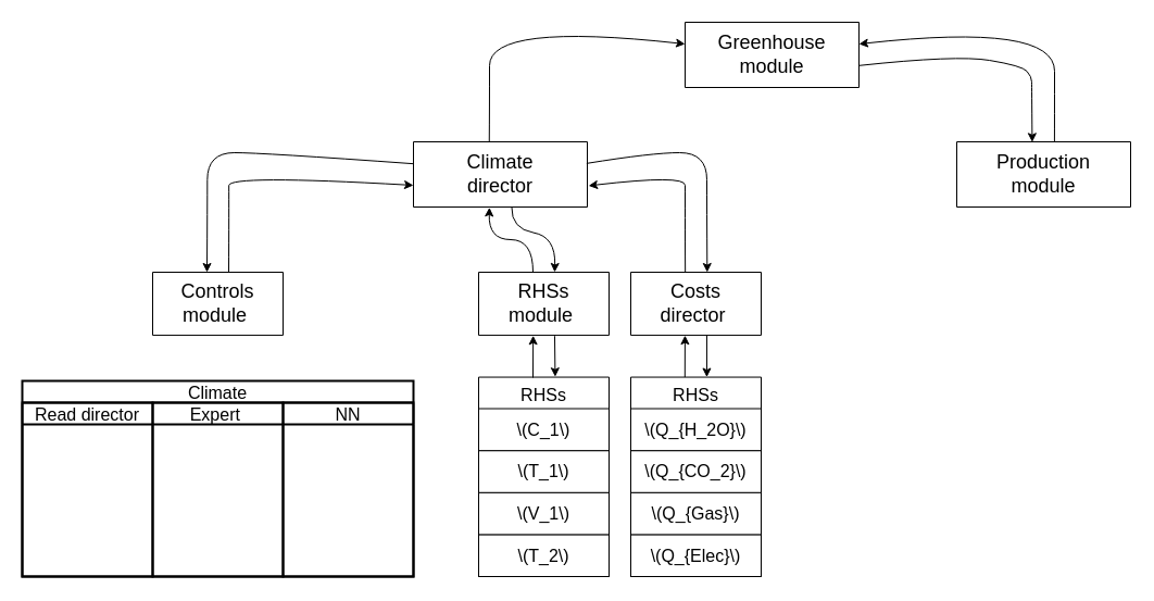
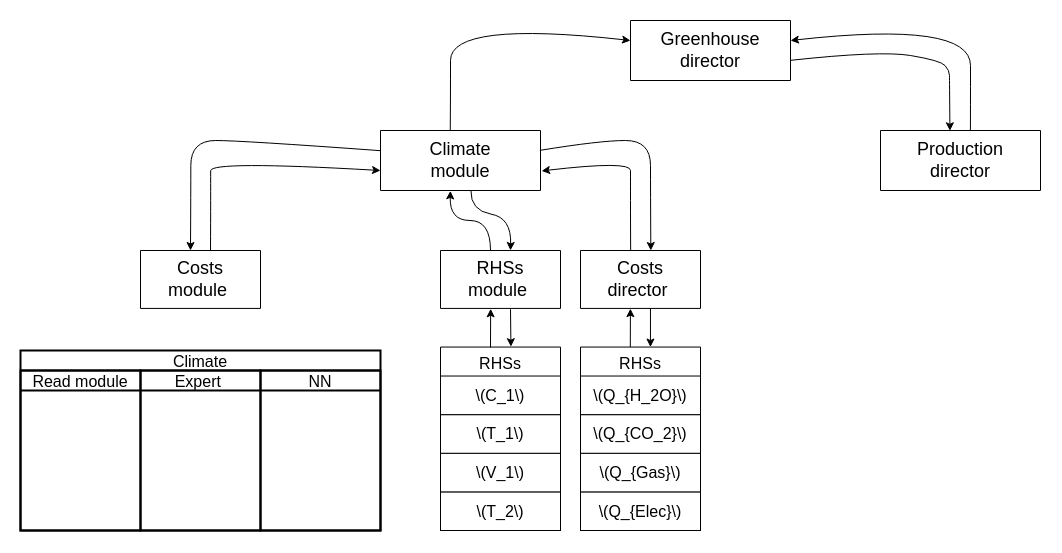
  <mxCell id="0" />
  <mxCell id="1" parent="0" />
  <mxCell id="2" value="" style="group" vertex="1" connectable="0" parent="1"><mxGeometry x="630" y="20" width="160" height="60" as="geometry" /></mxCell>
  <mxCell id="3" value="" style="verticalLabelPosition=bottom;verticalAlign=top;html=1;shape=mxgraph.basic.rect;fillColor2=none;strokeWidth=1;size=20;indent=5;" vertex="1" parent="2"><mxGeometry width="160" height="60" as="geometry" /></mxCell>
- <mxCell id="4" value="&lt;span style=&quot;font-size: 18px&quot;&gt;Greenhouse&lt;br&gt;module&lt;br&gt;&lt;/span&gt;" style="text;html=1;strokeColor=none;fillColor=none;align=center;verticalAlign=middle;whiteSpace=wrap;rounded=0;labelBackgroundColor=none;fontColor=#000000;" vertex="1" parent="2"><mxGeometry width="160" height="60" as="geometry" /></mxCell>
+ <mxCell id="4" value="&lt;span style=&quot;font-size: 18px&quot;&gt;Greenhouse&lt;br&gt;director&lt;br&gt;&lt;/span&gt;" style="text;html=1;strokeColor=none;fillColor=none;align=center;verticalAlign=middle;whiteSpace=wrap;rounded=0;labelBackgroundColor=none;fontColor=#000000;" vertex="1" parent="2"><mxGeometry width="160" height="60" as="geometry" /></mxCell>
  <mxCell id="5" value="" style="group" vertex="1" connectable="0" parent="1"><mxGeometry x="380" y="130" width="160" height="60" as="geometry" /></mxCell>
  <mxCell id="6" value="" style="verticalLabelPosition=bottom;verticalAlign=top;html=1;shape=mxgraph.basic.rect;fillColor2=none;strokeWidth=1;size=20;indent=5;" vertex="1" parent="5"><mxGeometry width="160" height="60" as="geometry" /></mxCell>
- <mxCell id="7" value="&lt;span style=&quot;font-size: 18px&quot;&gt;Climate&lt;br&gt;director&lt;br&gt;&lt;/span&gt;" style="text;html=1;strokeColor=none;fillColor=none;align=center;verticalAlign=middle;whiteSpace=wrap;rounded=0;labelBackgroundColor=none;fontColor=#000000;" vertex="1" parent="5"><mxGeometry width="160" height="60" as="geometry" /></mxCell>
+ <mxCell id="7" value="&lt;span style=&quot;font-size: 18px&quot;&gt;Climate&lt;br&gt;module&lt;br&gt;&lt;/span&gt;" style="text;html=1;strokeColor=none;fillColor=none;align=center;verticalAlign=middle;whiteSpace=wrap;rounded=0;labelBackgroundColor=none;fontColor=#000000;" vertex="1" parent="5"><mxGeometry width="160" height="60" as="geometry" /></mxCell>
  <mxCell id="8" value="" style="group" vertex="1" connectable="0" parent="1"><mxGeometry x="880" y="130" width="160" height="60" as="geometry" /></mxCell>
  <mxCell id="9" value="" style="verticalLabelPosition=bottom;verticalAlign=top;html=1;shape=mxgraph.basic.rect;fillColor2=none;strokeWidth=1;size=20;indent=5;" vertex="1" parent="8"><mxGeometry width="160" height="60" as="geometry" /></mxCell>
- <mxCell id="10" value="&lt;span style=&quot;font-size: 18px&quot;&gt;Production&lt;br&gt;module&lt;br&gt;&lt;/span&gt;" style="text;html=1;strokeColor=none;fillColor=none;align=center;verticalAlign=middle;whiteSpace=wrap;rounded=0;labelBackgroundColor=none;fontColor=#000000;" vertex="1" parent="8"><mxGeometry width="160" height="60" as="geometry" /></mxCell>
+ <mxCell id="10" value="&lt;span style=&quot;font-size: 18px&quot;&gt;Production&lt;br&gt;director&lt;br&gt;&lt;/span&gt;" style="text;html=1;strokeColor=none;fillColor=none;align=center;verticalAlign=middle;whiteSpace=wrap;rounded=0;labelBackgroundColor=none;fontColor=#000000;" vertex="1" parent="8"><mxGeometry width="160" height="60" as="geometry" /></mxCell>
  <mxCell id="11" value="" style="curved=1;endArrow=classic;html=1;rounded=0;fontSize=20;fontColor=#000000;exitX=0.436;exitY=0.002;exitDx=0;exitDy=0;exitPerimeter=0;" edge="1" parent="1" source="7"><mxGeometry width="50" height="50" relative="1" as="geometry"><mxPoint x="420" y="140" as="sourcePoint" /><mxPoint x="630" y="40" as="targetPoint" /><Array as="points"><mxPoint x="450" y="100" /><mxPoint x="450" y="20" /></Array></mxGeometry></mxCell>
  <mxCell id="12" value="" style="curved=1;endArrow=classic;html=1;rounded=0;fontSize=20;fontColor=#000000;exitX=0.562;exitY=0;exitDx=0;exitDy=0;exitPerimeter=0;" edge="1" parent="1" source="10"><mxGeometry width="50" height="50" relative="1" as="geometry"><mxPoint x="1011.04" y="130.3" as="sourcePoint" /><mxPoint x="790" y="40" as="targetPoint" /><Array as="points"><mxPoint x="970" y="110" /><mxPoint x="970" y="20" /></Array></mxGeometry></mxCell>
  <mxCell id="13" value="" style="curved=1;endArrow=classic;html=1;rounded=0;fontSize=20;fontColor=#000000;exitX=-0.003;exitY=0.664;exitDx=0;exitDy=0;exitPerimeter=0;entryX=0.434;entryY=0.005;entryDx=0;entryDy=0;entryPerimeter=0;" edge="1" parent="1" target="10"><mxGeometry width="50" height="50" relative="1" as="geometry"><mxPoint x="790" y="59.84" as="sourcePoint" /><mxPoint x="989.52" y="130.3" as="targetPoint" /><Array as="points"><mxPoint x="880" y="50" /><mxPoint x="940" y="60" /><mxPoint x="949" y="70" /><mxPoint x="949" y="80" /></Array></mxGeometry></mxCell>
  <mxCell id="14" value="" style="group" vertex="1" connectable="0" parent="1"><mxGeometry x="440" y="250" width="120" height="280" as="geometry" /></mxCell>
  <mxCell id="15" value="RHSs" style="swimlane;labelBackgroundColor=none;fontSize=16;fontColor=#000000;fontStyle=0;startSize=30;" vertex="1" parent="14"><mxGeometry y="96.552" width="120" height="183.448" as="geometry"><mxRectangle x="160" y="250" width="70" height="30" as="alternateBounds" /></mxGeometry></mxCell>
  <mxCell id="16" value="\(T_2\)" style="rounded=0;whiteSpace=wrap;html=1;labelBackgroundColor=none;fontSize=16;fontColor=#000000;" vertex="1" parent="15"><mxGeometry y="144.828" width="120" height="38.621" as="geometry" /></mxCell>
  <mxCell id="17" value="\(V_1\)" style="rounded=0;whiteSpace=wrap;html=1;labelBackgroundColor=none;fontSize=16;fontColor=#000000;" vertex="1" parent="15"><mxGeometry y="106.207" width="120" height="38.621" as="geometry" /></mxCell>
  <mxCell id="18" value="\(T_1\)" style="rounded=0;whiteSpace=wrap;html=1;labelBackgroundColor=none;fontSize=16;fontColor=#000000;" vertex="1" parent="15"><mxGeometry y="67.586" width="120" height="38.621" as="geometry" /></mxCell>
  <mxCell id="19" value="\(C_1\)" style="rounded=0;whiteSpace=wrap;html=1;labelBackgroundColor=none;fontSize=16;fontColor=#000000;" vertex="1" parent="15"><mxGeometry y="28.966" width="120" height="38.621" as="geometry" /></mxCell>
  <mxCell id="20" value="" style="group" vertex="1" connectable="0" parent="14"><mxGeometry width="120" height="57.931" as="geometry" /></mxCell>
  <mxCell id="21" value="" style="verticalLabelPosition=bottom;verticalAlign=top;html=1;shape=mxgraph.basic.rect;fillColor2=none;strokeWidth=1;size=20;indent=5;" vertex="1" parent="20"><mxGeometry width="120" height="57.931" as="geometry" /></mxCell>
  <mxCell id="22" value="&lt;span style=&quot;font-size: 18px&quot;&gt;RHSs&lt;br&gt;module&amp;nbsp;&lt;br&gt;&lt;/span&gt;" style="text;html=1;strokeColor=none;fillColor=none;align=center;verticalAlign=middle;whiteSpace=wrap;rounded=0;labelBackgroundColor=none;fontColor=#000000;" vertex="1" parent="20"><mxGeometry width="120" height="57.931" as="geometry" /></mxCell>
  <mxCell id="23" style="edgeStyle=orthogonalEdgeStyle;rounded=0;orthogonalLoop=1;jettySize=auto;html=1;entryX=0.418;entryY=1.006;entryDx=0;entryDy=0;fontSize=16;fontColor=#000000;entryPerimeter=0;" edge="1" parent="14" target="22"><mxGeometry relative="1" as="geometry"><mxPoint x="50" y="97" as="sourcePoint" /><Array as="points"><mxPoint x="50" y="97" /></Array></mxGeometry></mxCell>
  <mxCell id="24" style="edgeStyle=orthogonalEdgeStyle;rounded=0;orthogonalLoop=1;jettySize=auto;html=1;entryX=0.587;entryY=-0.002;entryDx=0;entryDy=0;fontSize=16;fontColor=#000000;entryPerimeter=0;exitX=0.583;exitY=1;exitDx=0;exitDy=0;exitPerimeter=0;" edge="1" parent="14" source="21" target="15"><mxGeometry relative="1" as="geometry"><mxPoint x="70" y="59" as="sourcePoint" /><Array as="points"><mxPoint x="70" y="59" /><mxPoint x="70" y="59" /></Array></mxGeometry></mxCell>
  <mxCell id="25" value="" style="group" vertex="1" connectable="0" parent="1"><mxGeometry x="580" y="250" width="120" height="280" as="geometry" /></mxCell>
  <mxCell id="26" style="edgeStyle=orthogonalEdgeStyle;rounded=0;orthogonalLoop=1;jettySize=auto;html=1;exitX=0.415;exitY=0.008;exitDx=0;exitDy=0;fontSize=16;fontColor=#000000;exitPerimeter=0;entryX=0.416;entryY=1.004;entryDx=0;entryDy=0;entryPerimeter=0;" edge="1" parent="25" source="27" target="33"><mxGeometry relative="1" as="geometry"><mxPoint x="30.214" y="57.931" as="targetPoint" /></mxGeometry></mxCell>
  <mxCell id="27" value="RHSs" style="swimlane;labelBackgroundColor=none;fontSize=16;fontColor=#000000;fontStyle=0;startSize=30;" vertex="1" parent="25"><mxGeometry y="96.552" width="120" height="183.448" as="geometry"><mxRectangle x="160" y="250" width="70" height="30" as="alternateBounds" /></mxGeometry></mxCell>
  <mxCell id="28" value="\(Q_{Elec}\)" style="rounded=0;whiteSpace=wrap;html=1;labelBackgroundColor=none;fontSize=16;fontColor=#000000;" vertex="1" parent="27"><mxGeometry y="144.828" width="120" height="38.621" as="geometry" /></mxCell>
  <mxCell id="29" value="\(Q_{Gas}\)" style="rounded=0;whiteSpace=wrap;html=1;labelBackgroundColor=none;fontSize=16;fontColor=#000000;" vertex="1" parent="27"><mxGeometry y="106.207" width="120" height="38.621" as="geometry" /></mxCell>
  <mxCell id="30" value="\(Q_{CO_2}\)" style="rounded=0;whiteSpace=wrap;html=1;labelBackgroundColor=none;fontSize=16;fontColor=#000000;" vertex="1" parent="27"><mxGeometry y="67.586" width="120" height="38.621" as="geometry" /></mxCell>
  <mxCell id="31" value="\(Q_{H_2O}\)" style="rounded=0;whiteSpace=wrap;html=1;labelBackgroundColor=none;fontSize=16;fontColor=#000000;" vertex="1" parent="27"><mxGeometry y="28.966" width="120" height="38.621" as="geometry" /></mxCell>
  <mxCell id="32" value="" style="group" vertex="1" connectable="0" parent="25"><mxGeometry width="120" height="57.931" as="geometry" /></mxCell>
  <mxCell id="33" value="" style="verticalLabelPosition=bottom;verticalAlign=top;html=1;shape=mxgraph.basic.rect;fillColor2=none;strokeWidth=1;size=20;indent=5;" vertex="1" parent="32"><mxGeometry width="120" height="57.931" as="geometry" /></mxCell>
  <mxCell id="34" value="&lt;span style=&quot;font-size: 18px&quot;&gt;Costs&lt;br&gt;director&amp;nbsp;&lt;br&gt;&lt;/span&gt;" style="text;html=1;strokeColor=none;fillColor=none;align=center;verticalAlign=middle;whiteSpace=wrap;rounded=0;labelBackgroundColor=none;fontColor=#000000;" vertex="1" parent="32"><mxGeometry width="120" height="57.931" as="geometry" /></mxCell>
  <mxCell id="35" style="edgeStyle=orthogonalEdgeStyle;rounded=0;orthogonalLoop=1;jettySize=auto;html=1;entryX=0.583;entryY=0;entryDx=0;entryDy=0;fontSize=16;fontColor=#000000;entryPerimeter=0;exitX=0.583;exitY=1.002;exitDx=0;exitDy=0;exitPerimeter=0;" edge="1" parent="25" source="33" target="27"><mxGeometry relative="1" as="geometry"><mxPoint x="70" y="59" as="sourcePoint" /></mxGeometry></mxCell>
  <mxCell id="36" value="" style="curved=1;endArrow=classic;html=1;rounded=0;fontSize=16;fontColor=#000000;entryX=1.007;entryY=0.674;entryDx=0;entryDy=0;entryPerimeter=0;exitX=0.418;exitY=-0.004;exitDx=0;exitDy=0;exitPerimeter=0;" edge="1" parent="1" source="34" target="7"><mxGeometry width="50" height="50" relative="1" as="geometry"><mxPoint x="620" y="230" as="sourcePoint" /><mxPoint x="670" y="180" as="targetPoint" /><Array as="points"><mxPoint x="630" y="220" /><mxPoint x="630" y="180" /><mxPoint x="630" y="160" /></Array></mxGeometry></mxCell>
  <mxCell id="37" value="" style="curved=1;endArrow=classic;html=1;rounded=0;fontSize=16;fontColor=#000000;entryX=0.586;entryY=0;entryDx=0;entryDy=0;entryPerimeter=0;exitX=0.996;exitY=0.331;exitDx=0;exitDy=0;exitPerimeter=0;" edge="1" parent="1" source="7" target="34"><mxGeometry width="50" height="50" relative="1" as="geometry"><mxPoint x="650" y="200" as="sourcePoint" /><mxPoint x="740" y="270" as="targetPoint" /><Array as="points"><mxPoint x="600" y="140" /><mxPoint x="650" y="140" /><mxPoint x="650" y="190" /></Array></mxGeometry></mxCell>
  <mxCell id="38" value="" style="curved=1;endArrow=classic;html=1;rounded=0;fontSize=16;fontColor=#000000;entryX=0.437;entryY=1.006;entryDx=0;entryDy=0;entryPerimeter=0;" edge="1" parent="1" target="7"><mxGeometry width="50" height="50" relative="1" as="geometry"><mxPoint x="490" y="250" as="sourcePoint" /><mxPoint x="460" y="220" as="targetPoint" /><Array as="points"><mxPoint x="490" y="220" /><mxPoint x="449" y="220" /></Array></mxGeometry></mxCell>
  <mxCell id="39" value="" style="curved=1;endArrow=classic;html=1;rounded=0;fontSize=16;fontColor=#000000;entryX=0.583;entryY=-0.001;entryDx=0;entryDy=0;entryPerimeter=0;exitX=0.583;exitY=-0.001;exitDx=0;exitDy=0;exitPerimeter=0;" edge="1" parent="1" target="21"><mxGeometry width="50" height="50" relative="1" as="geometry"><mxPoint x="470.44" y="190" as="sourcePoint" /><mxPoint x="511" y="247.24" as="targetPoint" /><Array as="points"><mxPoint x="470" y="210" /><mxPoint x="511" y="217.24" /></Array></mxGeometry></mxCell>
  <mxCell id="40" value="" style="group" vertex="1" connectable="0" parent="1"><mxGeometry x="140" y="250" width="120" height="57.931" as="geometry" /></mxCell>
  <mxCell id="41" value="" style="verticalLabelPosition=bottom;verticalAlign=top;html=1;shape=mxgraph.basic.rect;fillColor2=none;strokeWidth=1;size=20;indent=5;" vertex="1" parent="40"><mxGeometry width="120" height="57.931" as="geometry" /></mxCell>
- <mxCell id="42" value="&lt;span style=&quot;font-size: 18px&quot;&gt;Controls&lt;br&gt;module&amp;nbsp;&lt;br&gt;&lt;/span&gt;" style="text;html=1;strokeColor=none;fillColor=none;align=center;verticalAlign=middle;whiteSpace=wrap;rounded=0;labelBackgroundColor=none;fontColor=#000000;" vertex="1" parent="40"><mxGeometry width="120" height="57.931" as="geometry" /></mxCell>
+ <mxCell id="42" value="&lt;span style=&quot;font-size: 18px&quot;&gt;Costs&lt;br&gt;module&amp;nbsp;&lt;br&gt;&lt;/span&gt;" style="text;html=1;strokeColor=none;fillColor=none;align=center;verticalAlign=middle;whiteSpace=wrap;rounded=0;labelBackgroundColor=none;fontColor=#000000;" vertex="1" parent="40"><mxGeometry width="120" height="57.931" as="geometry" /></mxCell>
  <mxCell id="43" value="Climate" style="swimlane;childLayout=stackLayout;resizeParent=1;resizeParentMax=0;startSize=20;labelBackgroundColor=none;labelBorderColor=none;fontSize=16;fontColor=#000000;strokeColor=default;strokeWidth=2;fillColor=none;fontStyle=0" vertex="1" parent="1"><mxGeometry x="20" y="350" width="360" height="180" as="geometry" /></mxCell>
- <mxCell id="44" value="Read director" style="swimlane;startSize=20;labelBackgroundColor=none;labelBorderColor=none;fontSize=16;fontColor=#000000;strokeColor=default;strokeWidth=2;fillColor=none;fontStyle=0" vertex="1" parent="43"><mxGeometry y="20" width="120" height="160" as="geometry" /></mxCell>
+ <mxCell id="44" value="Read module" style="swimlane;startSize=20;labelBackgroundColor=none;labelBorderColor=none;fontSize=16;fontColor=#000000;strokeColor=default;strokeWidth=2;fillColor=none;fontStyle=0" vertex="1" parent="43"><mxGeometry y="20" width="120" height="160" as="geometry" /></mxCell>
  <mxCell id="45" value="Expert " style="swimlane;startSize=20;labelBackgroundColor=none;labelBorderColor=none;fontSize=16;fontColor=#000000;strokeColor=default;strokeWidth=2;fillColor=none;fontStyle=0" vertex="1" parent="43"><mxGeometry x="120" y="20" width="120" height="160" as="geometry" /></mxCell>
  <mxCell id="46" value="NN" style="swimlane;startSize=20;labelBackgroundColor=none;labelBorderColor=none;fontSize=16;fontColor=#000000;strokeColor=default;strokeWidth=2;fillColor=none;fontStyle=0" vertex="1" parent="43"><mxGeometry x="240" y="20" width="120" height="160" as="geometry" /></mxCell>
  <mxCell id="47" value="" style="curved=1;endArrow=classic;html=1;rounded=0;fontSize=16;fontColor=#000000;entryX=0;entryY=0.667;entryDx=0;entryDy=0;entryPerimeter=0;exitX=0.418;exitY=-0.004;exitDx=0;exitDy=0;exitPerimeter=0;" edge="1" parent="1" target="7"><mxGeometry width="50" height="50" relative="1" as="geometry"><mxPoint x="210" y="249.998" as="sourcePoint" /><mxPoint x="299.04" y="170.67" as="targetPoint" /><Array as="points"><mxPoint x="210.16" y="220.23" /><mxPoint x="210.16" y="180.23" /><mxPoint x="210.16" y="160.23" /></Array></mxGeometry></mxCell>
  <mxCell id="48" value="" style="curved=1;endArrow=classic;html=1;rounded=0;fontSize=16;fontColor=#000000;entryX=0.586;entryY=0;entryDx=0;entryDy=0;entryPerimeter=0;exitX=-0.002;exitY=0.336;exitDx=0;exitDy=0;exitPerimeter=0;" edge="1" parent="1" source="7"><mxGeometry width="50" height="50" relative="1" as="geometry"><mxPoint x="300.96" y="149.86" as="sourcePoint" /><mxPoint x="190" y="250" as="targetPoint" /><Array as="points"><mxPoint x="240.32" y="140" /><mxPoint x="190.32" y="140" /><mxPoint x="190.32" y="190" /></Array></mxGeometry></mxCell>
